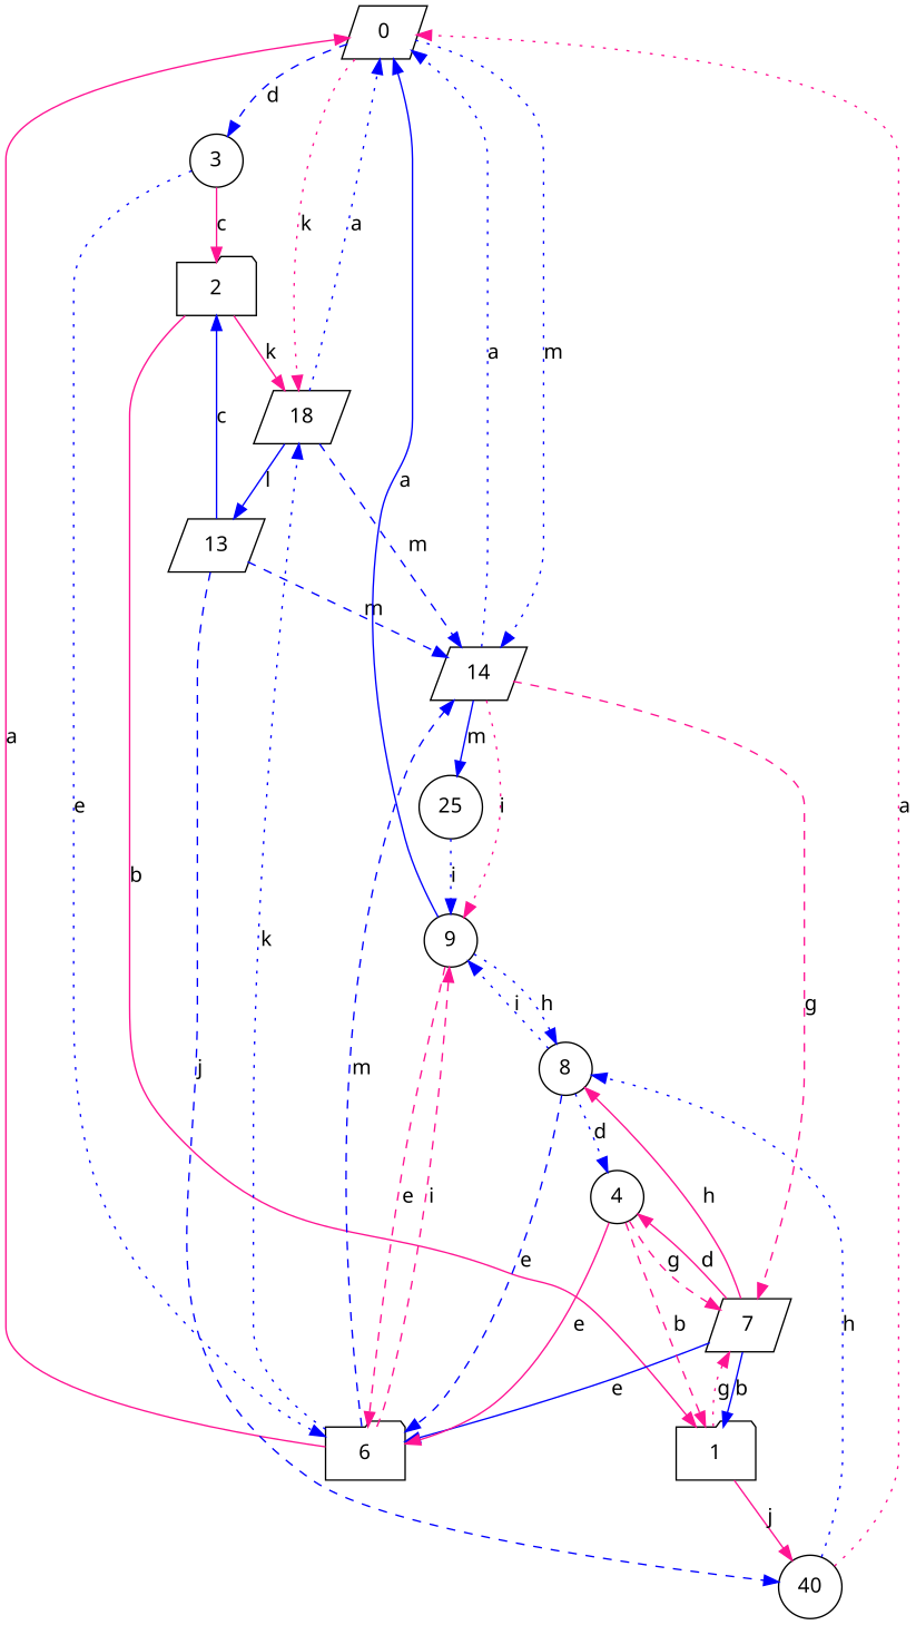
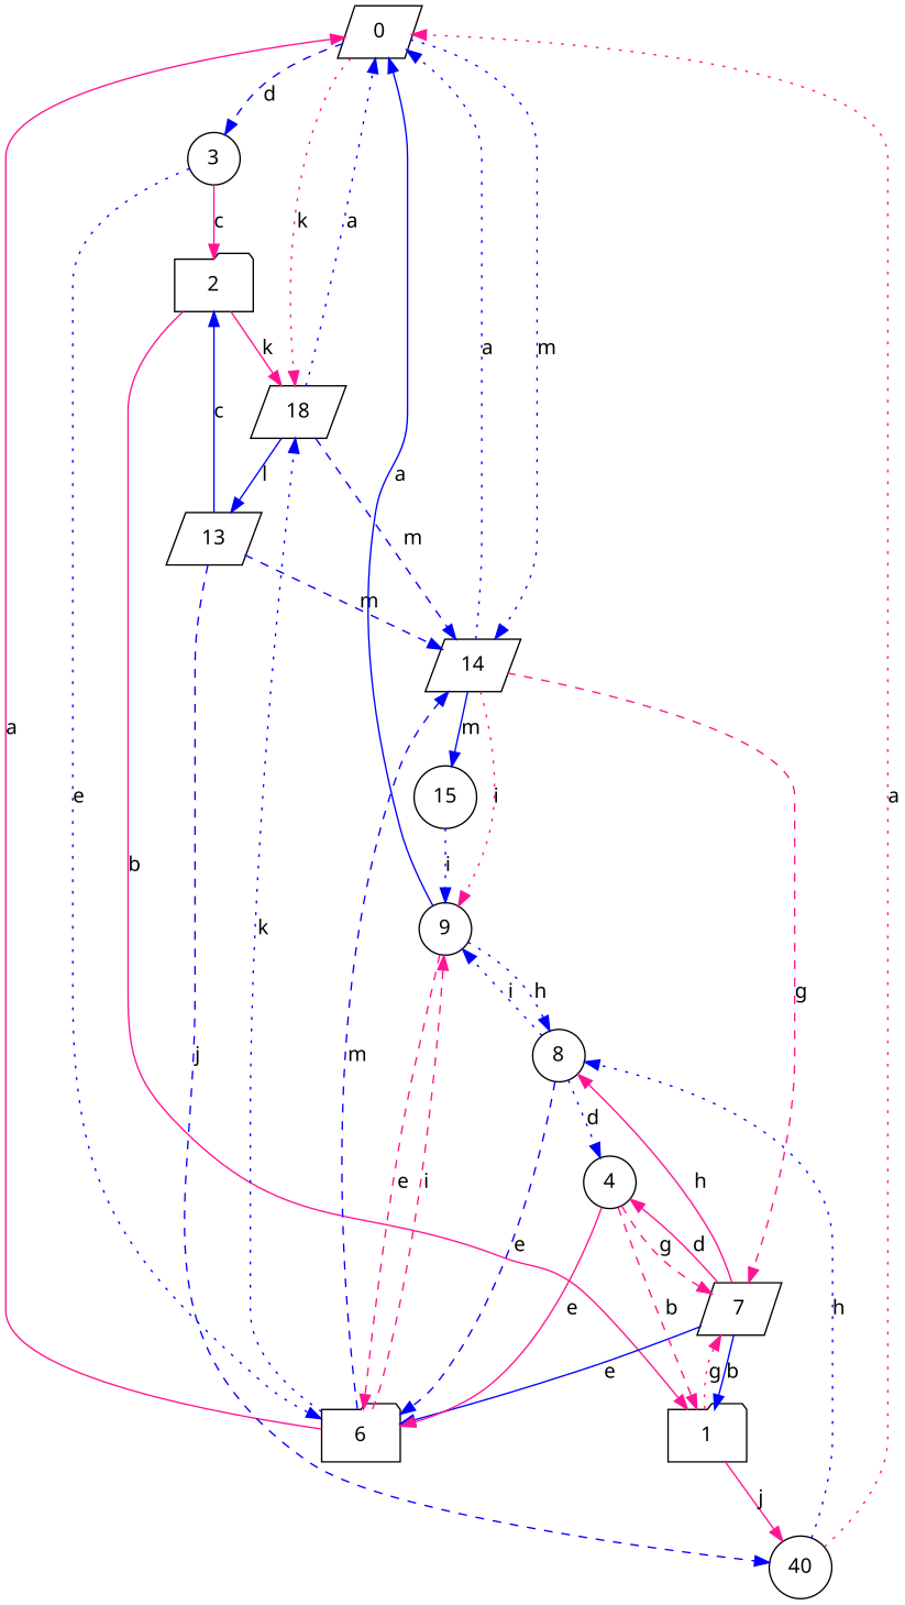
  strict digraph {
    fontname="Noto Sans"
    node [fontname="Noto Sans" shape=circle]
    edge [color=blue fontname="Noto Sans" style=dotted]
    0 [shape=parallelogram]
    3
    n3 [label=18 shape=parallelogram]
    14 [shape=parallelogram]
    2 [shape=folder]
    6 [shape=folder]
    13 [shape=parallelogram]
    7 [shape=parallelogram]
    9
-   15 [label=25]
+   15
    1 [shape=folder]
    n12 [label=40]
    4
    8
    0 -> 3 [label=d style=dashed]
    0 -> n3 [color=deeppink label=k]
    0 -> 14 [label=m]
    3 -> 2 [color=deeppink label=c style=solid]
    3 -> 6 [label=e]
    n3 -> 0 [label=a]
    n3 -> 14 [label=m style=dashed]
    n3 -> 13 [label=l style=solid]
    14 -> 0 [label=a]
    14 -> 7 [color=deeppink label=g style=dashed]
    14 -> 9 [color=deeppink label=i]
    14 -> 15 [label=m style=solid]
    2 -> n3 [color=deeppink label=k style=solid]
    2 -> 1 [color=deeppink label=b style=solid]
    6 -> 0 [color=deeppink label=a style=solid]
    6 -> n3 [label=k]
    6 -> 14 [label=m style=dashed]
    6 -> 9 [color=deeppink label=i style=dashed]
    13 -> 14 [label=m style=dashed]
    13 -> 2 [label=c style=solid]
    13 -> n12 [label=j style=dashed]
    7 -> 6 [label=e style=solid]
    7 -> 1 [label=b style=solid]
    7 -> 4 [color=deeppink label=d style=solid]
    7 -> 8 [color=deeppink label=h style=solid]
    9 -> 0 [label=a style=solid]
    9 -> 6 [color=deeppink label=e style=dashed]
    9 -> 8 [label=h]
    15 -> 9 [label=i]
    1 -> 7 [color=deeppink label=g]
    1 -> n12 [color=deeppink label=j style=solid]
    n12 -> 0 [color=deeppink label=a]
    n12 -> 8 [label=h]
    4 -> 6 [color=deeppink label=e style=solid]
    4 -> 7 [color=deeppink label=g style=dashed]
    4 -> 1 [color=deeppink label=b style=dashed]
    8 -> 6 [label=e style=dashed]
    8 -> 9 [label=i]
    8 -> 4 [label=d]
  }
